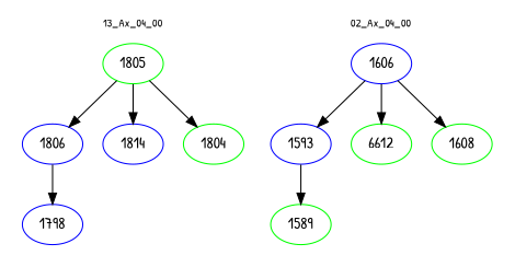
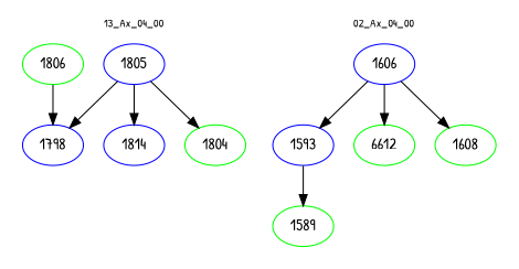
  digraph {
    fontname="Patrick Hand"
    node [color=blue fontname="Patrick Hand"]
    edge [color=black fontname="Patrick Hand"]
-   n1 [color=green label=1805]
-   n2 [label=1806]
+   n1 [label=1805]
+   n2 [color=green label=1806]
    n3 [label=1814]
    n4 [color=green label=1804]
    n5 [label=1798]
    n6 [label=1606]
    n7 [label=1593]
    n8 [color=green label=6612]
    n9 [color=green label=1608]
    n10 [color=green label=1589]
    subgraph cluster_1 {
      color=white
      fontsize=10
      label="13_Ax_04_00"
      n1
      n2
      n3
      n4
      n5
    }
    subgraph cluster_2 {
      color=white
      fontsize=10
      label="02_Ax_04_00"
      n6
      n7
      n8
      n9
      n10
    }
-   n1 -> n2
+   n1 -> n5
    n1 -> n3
    n1 -> n4
    n2 -> n5
    n6 -> n7
    n6 -> n8
    n6 -> n9
    n7 -> n10
  }
